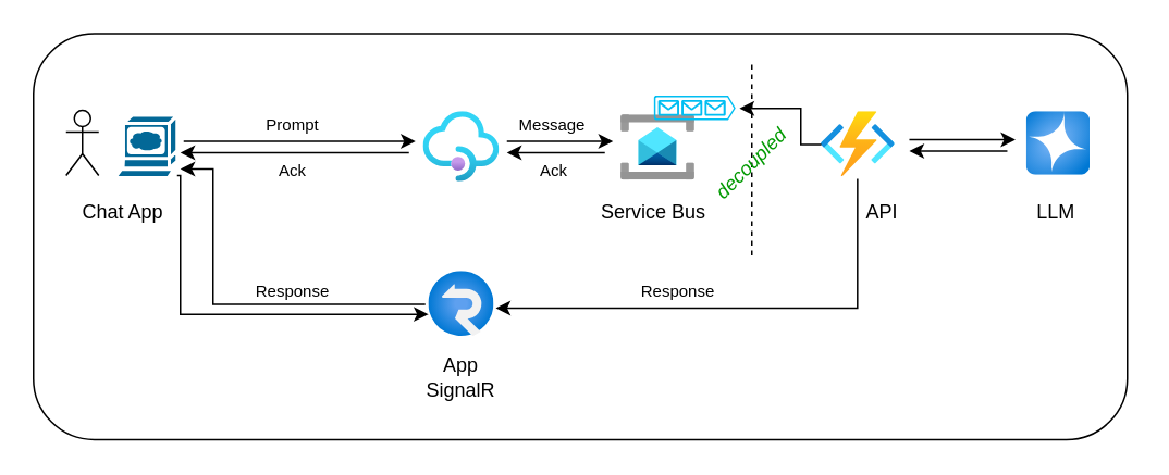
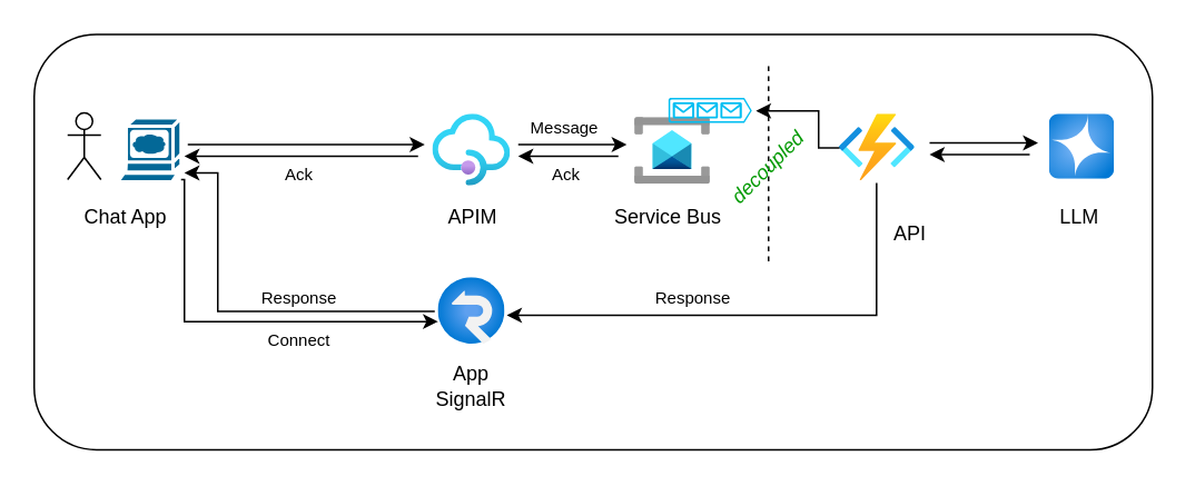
  <mxCell id="0" />
  <mxCell id="1" parent="0" />
  <mxCell id="2" value="" style="rounded=1;whiteSpace=wrap;html=1;" vertex="1" parent="1"><mxGeometry x="20" y="20" width="670" height="249" as="geometry" /></mxCell>
  <mxCell id="3" value="" style="shape=umlActor;verticalLabelPosition=bottom;verticalAlign=top;html=1;outlineConnect=0;" parent="1" vertex="1"><mxGeometry x="40" y="67" width="20" height="40" as="geometry" /></mxCell>
  <mxCell id="4" style="edgeStyle=orthogonalEdgeStyle;rounded=0;orthogonalLoop=1;jettySize=auto;html=1;" parent="1" edge="1"><mxGeometry relative="1" as="geometry"><mxPoint x="254" y="86" as="targetPoint" /><mxPoint x="112" y="86" as="sourcePoint" /></mxGeometry></mxCell>
  <mxCell id="5" value="" style="shape=mxgraph.cisco.computers_and_peripherals.web_browser;html=1;pointerEvents=1;dashed=0;fillColor=#036897;strokeColor=#ffffff;strokeWidth=2;verticalLabelPosition=bottom;verticalAlign=top;align=center;outlineConnect=0;" parent="1" vertex="1"><mxGeometry x="70" y="70" width="38" height="40" as="geometry" /></mxCell>
+ <mxCell id="6" value="APIM" style="text;html=1;align=center;verticalAlign=middle;whiteSpace=wrap;rounded=0;" parent="1" vertex="1"><mxGeometry x="253" y="115" width="60" height="30" as="geometry" /></mxCell>
  <mxCell id="7" value="" style="image;aspect=fixed;html=1;points=[];align=center;fontSize=12;image=img/lib/azure2/ai_machine_learning/Azure_OpenAI.svg;" parent="1" vertex="1"><mxGeometry x="628.48" y="68" width="39" height="39" as="geometry" /></mxCell>
  <mxCell id="8" value="LLM" style="text;html=1;align=center;verticalAlign=middle;whiteSpace=wrap;rounded=0;" parent="1" vertex="1"><mxGeometry x="600.48" y="115" width="93" height="30" as="geometry" /></mxCell>
- <mxCell id="9" value="Prompt" style="text;html=1;align=center;verticalAlign=middle;whiteSpace=wrap;rounded=0;fontSize=10;" parent="1" vertex="1"><mxGeometry x="154" y="64" width="50" height="23" as="geometry" /></mxCell>
  <mxCell id="10" style="edgeStyle=orthogonalEdgeStyle;rounded=0;orthogonalLoop=1;jettySize=auto;html=1;" parent="1" edge="1"><mxGeometry relative="1" as="geometry"><mxPoint x="110" y="93" as="targetPoint" /><mxPoint x="250" y="93" as="sourcePoint" /></mxGeometry></mxCell>
  <mxCell id="11" value="Ack" style="text;html=1;align=center;verticalAlign=middle;whiteSpace=wrap;rounded=0;fontSize=10;" parent="1" vertex="1"><mxGeometry x="154" y="92" width="50" height="23" as="geometry" /></mxCell>
  <mxCell id="12" style="edgeStyle=orthogonalEdgeStyle;rounded=0;orthogonalLoop=1;jettySize=auto;html=1;" parent="1" edge="1"><mxGeometry relative="1" as="geometry"><mxPoint x="310" y="86" as="sourcePoint" /><mxPoint x="375" y="86" as="targetPoint" /></mxGeometry></mxCell>
  <mxCell id="13" style="edgeStyle=orthogonalEdgeStyle;rounded=0;orthogonalLoop=1;jettySize=auto;html=1;" parent="1" edge="1"><mxGeometry relative="1" as="geometry"><mxPoint x="370" y="93" as="sourcePoint" /><mxPoint x="310" y="93" as="targetPoint" /></mxGeometry></mxCell>
- <mxCell id="14" value="API" style="text;html=1;align=center;verticalAlign=middle;whiteSpace=wrap;rounded=0;" parent="1" vertex="1"><mxGeometry x="510" y="115" width="60" height="30" as="geometry" /></mxCell>
+ <mxCell id="14" value="API" style="text;html=1;align=center;verticalAlign=middle;whiteSpace=wrap;rounded=0;" parent="1" vertex="1"><mxGeometry x="515" y="125" width="60" height="30" as="geometry" /></mxCell>
  <mxCell id="15" value="Chat App" style="text;html=1;align=center;verticalAlign=middle;whiteSpace=wrap;rounded=0;" parent="1" vertex="1"><mxGeometry x="45" y="115" width="60" height="30" as="geometry" /></mxCell>
  <mxCell id="16" value="" style="image;aspect=fixed;html=1;points=[];align=center;fontSize=12;image=img/lib/azure2/app_services/API_Management_Services.svg;" parent="1" vertex="1"><mxGeometry x="259" y="68" width="46.59" height="43" as="geometry" /></mxCell>
  <mxCell id="17" style="edgeStyle=orthogonalEdgeStyle;rounded=0;orthogonalLoop=1;jettySize=auto;html=1;" parent="1" edge="1"><mxGeometry relative="1" as="geometry"><mxPoint x="556.48" y="85" as="sourcePoint" /><mxPoint x="621.48" y="85" as="targetPoint" /></mxGeometry></mxCell>
  <mxCell id="18" style="edgeStyle=orthogonalEdgeStyle;rounded=0;orthogonalLoop=1;jettySize=auto;html=1;" parent="1" edge="1"><mxGeometry relative="1" as="geometry"><mxPoint x="616.48" y="92" as="sourcePoint" /><mxPoint x="556.48" y="92" as="targetPoint" /></mxGeometry></mxCell>
  <mxCell id="19" value="" style="image;aspect=fixed;html=1;points=[];align=center;fontSize=12;image=img/lib/azure2/compute/Function_Apps.svg;" vertex="1" parent="1"><mxGeometry x="502.56" y="68" width="45.33" height="40" as="geometry" /></mxCell>
  <mxCell id="20" value="" style="image;aspect=fixed;html=1;points=[];align=center;fontSize=12;image=img/lib/azure2/integration/Service_Bus.svg;" vertex="1" parent="1"><mxGeometry x="380" y="70" width="45.33" height="40" as="geometry" /></mxCell>
  <mxCell id="21" value="Service Bus" style="text;html=1;align=center;verticalAlign=middle;whiteSpace=wrap;rounded=0;" vertex="1" parent="1"><mxGeometry x="360" y="115" width="80" height="30" as="geometry" /></mxCell>
  <mxCell id="22" value="" style="endArrow=none;dashed=1;html=1;rounded=0;" edge="1" parent="1"><mxGeometry width="50" height="50" relative="1" as="geometry"><mxPoint x="460" y="156" as="sourcePoint" /><mxPoint x="460" y="36" as="targetPoint" /></mxGeometry></mxCell>
  <mxCell id="23" value="&lt;i&gt;decoupled&lt;/i&gt;" style="text;html=1;align=center;verticalAlign=middle;whiteSpace=wrap;rounded=0;rotation=-45;fontColor=#009900;" vertex="1" parent="1"><mxGeometry x="430" y="85" width="60" height="30" as="geometry" /></mxCell>
  <mxCell id="24" value="" style="verticalLabelPosition=bottom;html=1;verticalAlign=top;align=center;strokeColor=none;fillColor=#00BEF2;shape=mxgraph.azure.queue_generic;pointerEvents=1;" vertex="1" parent="1"><mxGeometry x="400" y="58" width="50" height="15" as="geometry" /></mxCell>
  <mxCell id="25" value="" style="image;aspect=fixed;html=1;points=[];align=center;fontSize=12;image=img/lib/azure2/web/SignalR.svg;" vertex="1" parent="1"><mxGeometry x="262.295" y="166" width="40" height="40" as="geometry" /></mxCell>
  <mxCell id="26" style="edgeStyle=orthogonalEdgeStyle;rounded=0;orthogonalLoop=1;jettySize=auto;html=1;entryX=-0.008;entryY=0.653;entryDx=0;entryDy=0;entryPerimeter=0;" edge="1" parent="1" target="25"><mxGeometry relative="1" as="geometry"><mxPoint x="108" y="107" as="sourcePoint" /><mxPoint x="262.255" y="204.24" as="targetPoint" /><Array as="points"><mxPoint x="110" y="107" /><mxPoint x="110" y="192" /><mxPoint x="262" y="192" /></Array></mxGeometry></mxCell>
  <mxCell id="27" value="App SignalR" style="text;html=1;align=center;verticalAlign=middle;whiteSpace=wrap;rounded=0;" vertex="1" parent="1"><mxGeometry x="252.29" y="216" width="60" height="30" as="geometry" /></mxCell>
  <mxCell id="28" style="edgeStyle=orthogonalEdgeStyle;rounded=0;orthogonalLoop=1;jettySize=auto;html=1;entryX=1.049;entryY=0.52;entryDx=0;entryDy=0;entryPerimeter=0;" edge="1" parent="1" source="19" target="24"><mxGeometry relative="1" as="geometry"><Array as="points"><mxPoint x="490" y="88" /><mxPoint x="490" y="66" /></Array></mxGeometry></mxCell>
+ <mxCell id="29" value="Connect" style="text;html=1;align=center;verticalAlign=middle;whiteSpace=wrap;rounded=0;fontSize=10;" vertex="1" parent="1"><mxGeometry x="154" y="191" width="50" height="23" as="geometry" /></mxCell>
  <mxCell id="30" style="edgeStyle=orthogonalEdgeStyle;rounded=0;orthogonalLoop=1;jettySize=auto;html=1;" edge="1" parent="1"><mxGeometry relative="1" as="geometry"><mxPoint x="260" y="186" as="sourcePoint" /><mxPoint x="110" y="103" as="targetPoint" /><Array as="points"><mxPoint x="130" y="186" /><mxPoint x="130" y="103" /></Array></mxGeometry></mxCell>
  <mxCell id="31" value="Response" style="text;html=1;align=center;verticalAlign=middle;whiteSpace=wrap;rounded=0;fontSize=10;" vertex="1" parent="1"><mxGeometry x="154" y="166" width="50" height="23" as="geometry" /></mxCell>
  <mxCell id="32" style="edgeStyle=orthogonalEdgeStyle;rounded=0;orthogonalLoop=1;jettySize=auto;html=1;entryX=1.022;entryY=0.558;entryDx=0;entryDy=0;entryPerimeter=0;exitX=0.489;exitY=1.023;exitDx=0;exitDy=0;exitPerimeter=0;" edge="1" parent="1" source="19" target="25"><mxGeometry relative="1" as="geometry" /></mxCell>
  <mxCell id="33" value="Response" style="text;html=1;align=center;verticalAlign=middle;whiteSpace=wrap;rounded=0;fontSize=10;" vertex="1" parent="1"><mxGeometry x="390" y="166" width="50" height="23" as="geometry" /></mxCell>
  <mxCell id="34" value="Message" style="text;html=1;align=center;verticalAlign=middle;whiteSpace=wrap;rounded=0;fontSize=10;" vertex="1" parent="1"><mxGeometry x="313" y="64" width="50" height="23" as="geometry" /></mxCell>
  <mxCell id="35" value="Ack" style="text;html=1;align=center;verticalAlign=middle;whiteSpace=wrap;rounded=0;fontSize=10;" vertex="1" parent="1"><mxGeometry x="314.29" y="92" width="50" height="23" as="geometry" /></mxCell>
